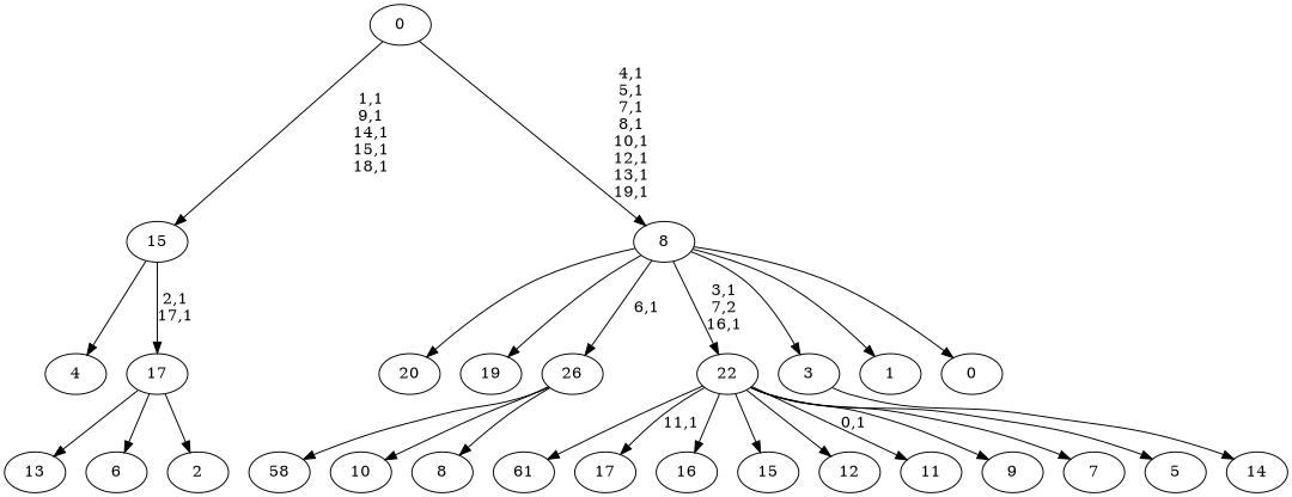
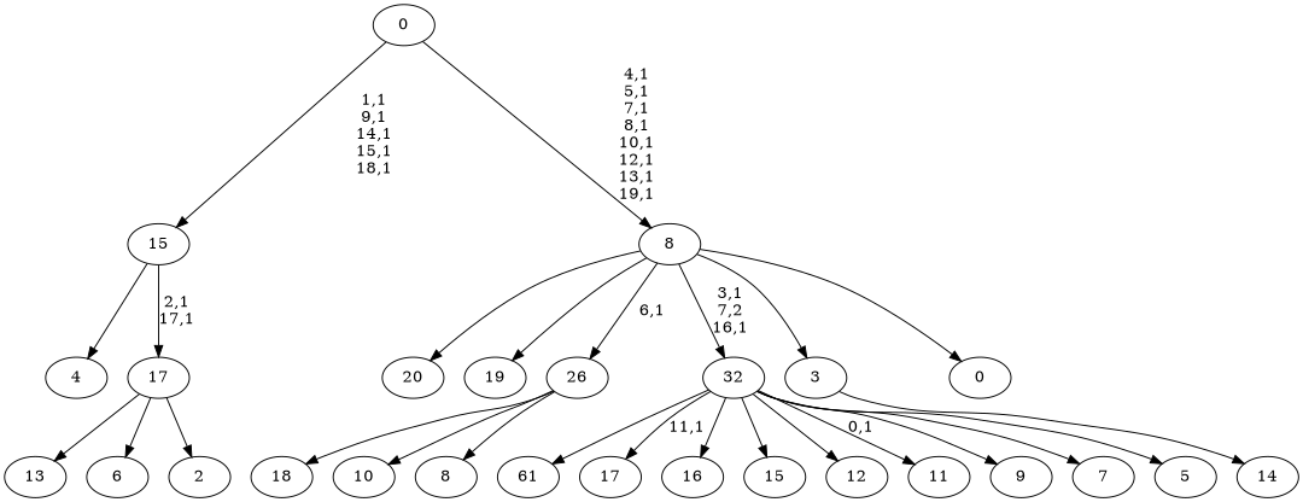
  digraph {
    n1 [label=61]
    n2 [label=20]
    n3 [label=19]
-   n4 [label=58]
+   n4 [label=18]
    n5 [label=17]
    n6 [label=16]
    n7 [label=15]
    n8 [label=14]
    n9 [label=13]
    n10 [label=12]
    n11 [label=11]
    n12 [label=10]
    n13 [label=9]
    n14 [label=8]
    26
    n16 [label=7]
    n17 [label=6]
    n18 [label=5]
-   22
+   22 [label=32]
    n20 [label=4]
    n21 [label=3]
    n22 [label=2]
    17
    15
-   n25 [label=1]
    n26 [label=0]
    8
    0
    26 -> n4
    26 -> n12
    26 -> n14
    22 -> n1
    22 -> n5 [label="11,1"]
    22 -> n6
    22 -> n7
    22 -> n10
    22 -> n11 [label="0,1"]
    22 -> n13
    22 -> n16
    22 -> n18
    n21 -> n8
    17 -> n9
    17 -> n17
    17 -> n22
    15 -> n20
    15 -> 17 [label="2,1\n17,1"]
    8 -> n2
    8 -> n3
    8 -> 26 [label="6,1"]
    8 -> 22 [label="3,1\n7,2\n16,1"]
    8 -> n21
-   8 -> n25
    8 -> n26
    0 -> 15 [label="1,1\n9,1\n14,1\n15,1\n18,1"]
    0 -> 8 [label="4,1\n5,1\n7,1\n8,1\n10,1\n12,1\n13,1\n19,1"]
  }
